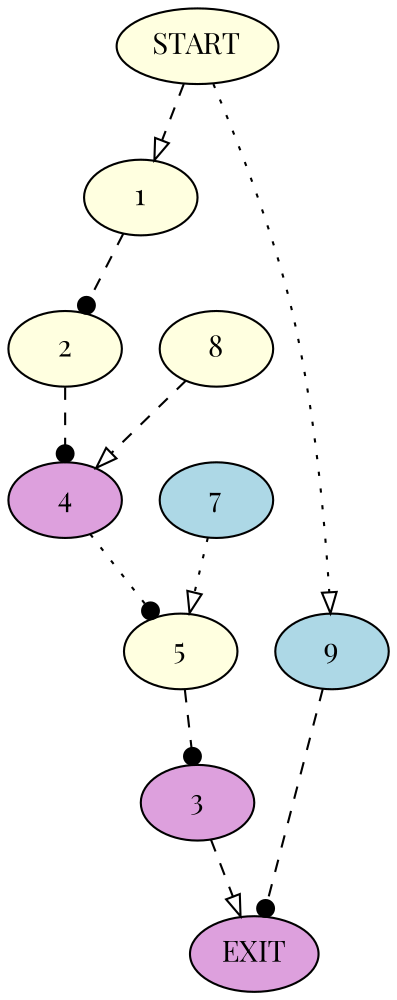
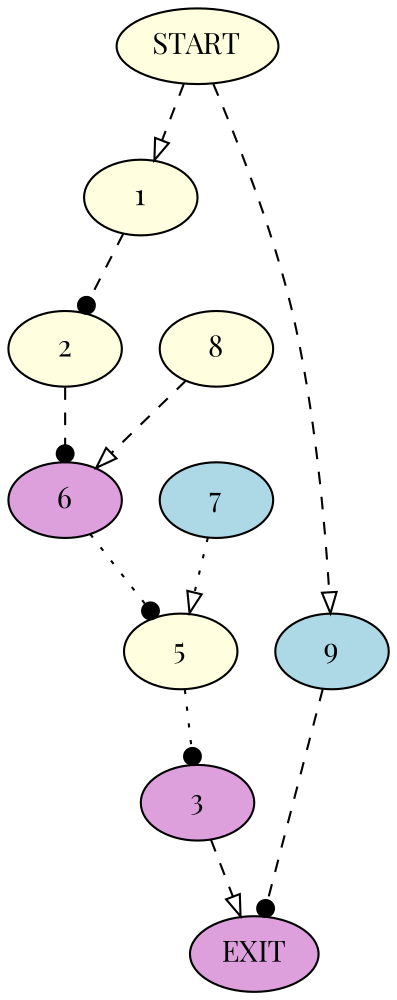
  digraph {
    fontname="Playfair Display"
    node [fillcolor=lightyellow fontname="Playfair Display" style=filled]
    edge [arrowhead=onormal fontname="Playfair Display" style=dashed]
    n1 [label=START]
    1
    9 [fillcolor=lightblue]
    2
    n5 [fillcolor=plum label=EXIT]
-   4 [fillcolor=plum]
+   4 [fillcolor=plum label=6]
    3 [fillcolor=plum]
    5
    7 [fillcolor=lightblue]
    8
    n1 -> 1
-   n1 -> 9 [style=dotted]
+   n1 -> 9
    1 -> 2 [arrowhead=dot]
    9 -> n5 [arrowhead=dot]
    2 -> 4 [arrowhead=dot]
    4 -> 5 [arrowhead=dot style=dotted]
    3 -> n5
-   5 -> 3 [arrowhead=dot]
+   5 -> 3 [arrowhead=dot style=dotted]
    7 -> 5 [style=dotted]
    8 -> 4
  }
